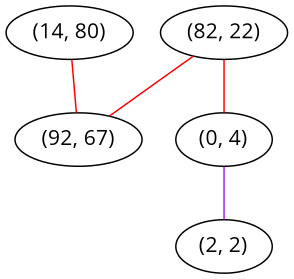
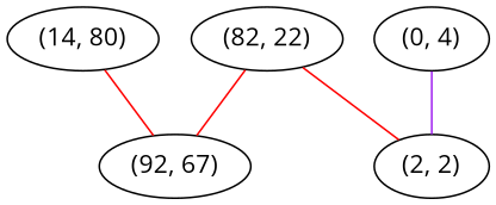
  graph {
    fontname="Open Sans"
    node [fontname="Open Sans"]
    edge [color=red fontname="Open Sans" weight=1]
    n1 [label="(82, 22)"]
    "(92, 67)"
    "(2, 2)"
    n4 [label="(0, 4)"]
    "(14, 80)"
    n1 -- "(92, 67)"
-   n1 -- n4
+   n1 -- "(2, 2)"
    n4 -- "(2, 2)" [color=purple weight=4]
    "(14, 80)" -- "(92, 67)"
  }
